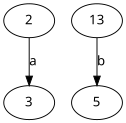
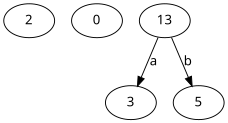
  strict digraph {
    fontname="Noto Sans"
    node [fontname="Noto Sans"]
    edge [fontname="Noto Sans"]
    2
+   0
    n3 [label=13]
    3
    5
-   2 -> 3 [label=a]
+   n3 -> 3 [label=a]
    n3 -> 5 [label=b]
  }
